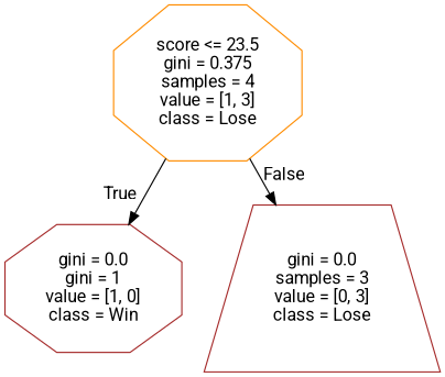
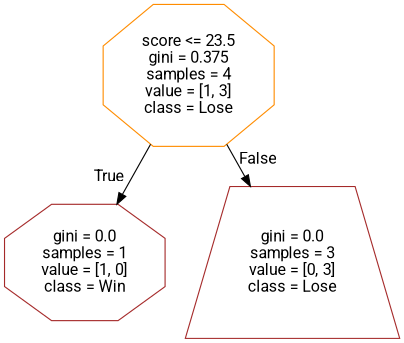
  digraph {
    fontname=Roboto
    node [shape=octagon color=brown fontname=Roboto]
    edge [labeldistance=2.5 fontname=Roboto]
    n1 [label="score <= 23.5\ngini = 0.375\nsamples = 4\nvalue = [1, 3]\nclass = Lose" color=darkorange]
-   n2 [label="gini = 0.0\ngini = 1\nvalue = [1, 0]\nclass = Win"]
+   n2 [label="gini = 0.0\nsamples = 1\nvalue = [1, 0]\nclass = Win"]
    n3 [label="gini = 0.0\nsamples = 3\nvalue = [0, 3]\nclass = Lose" shape=trapezium]
    n1 -> n2 [headlabel=True labelangle=45]
    n1 -> n3 [headlabel=False labelangle=-45]
  }
